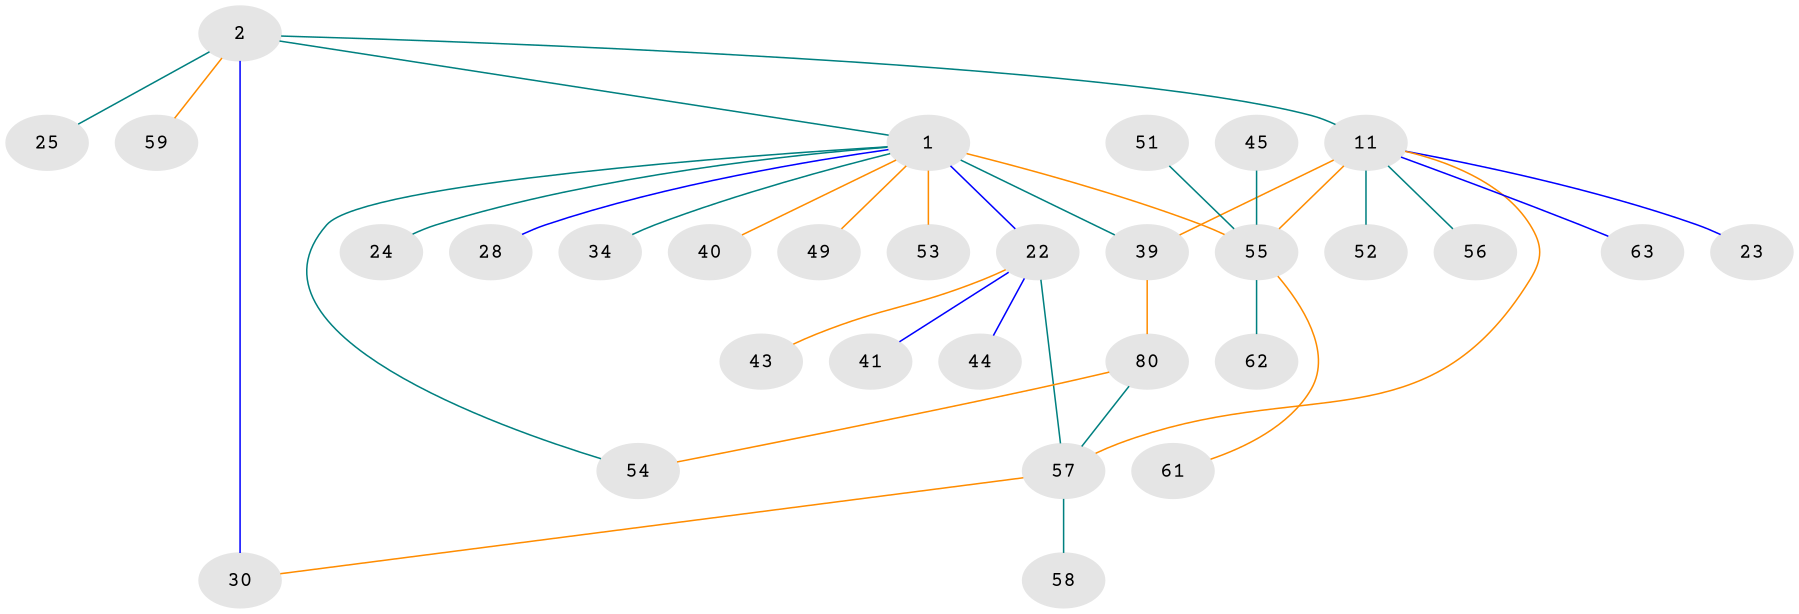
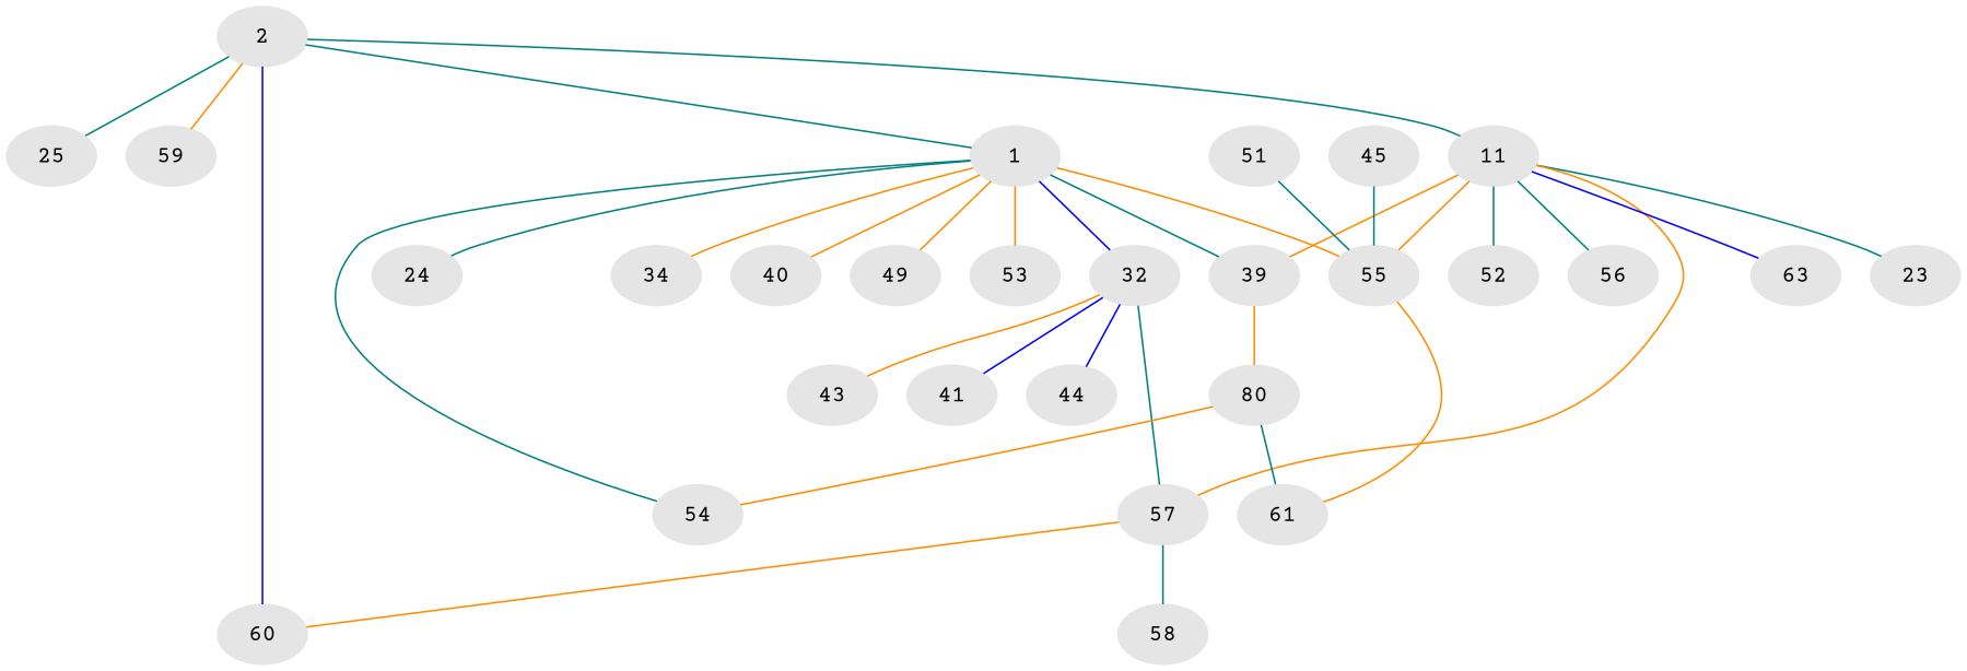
  graph {
    fontname="Courier Prime"
    node [color=gray90 fontname="Courier Prime" style=filled]
    edge [color=teal fontname="Courier Prime"]
    n1 [label=1 super="+4"]
-   22 [super="+6"]
+   22 [super="+6" label=32]
    24
-   28
    34
    39 [super="+16"]
    40
    49 [super="+30"]
    53 [super="+36"]
    54
    55 [super="+12+19+21+27+41"]
    2
    11 [super="+10+7"]
    25
    59 [super="+18+26"]
-   60 [super="+32+3" label=30]
+   60 [super="+32+3"]
    23
    52 [super="+29"]
    56
    57 [super="+47+15"]
    63
    44
    43
    n24 [label=41 super="+46"]
    n25 [label=80 super="+35+37"]
    61
-   62
    58
    45
    51
    n1 -- 22 [color=blue weight=2]
    n1 -- 24
-   n1 -- 28 [color=blue]
-   n1 -- 34
+   n1 -- 34 [color=darkorange]
    n1 -- 39 [weight=3]
    n1 -- 40 [color=darkorange]
    n1 -- 49 [color=darkorange]
    n1 -- 53 [color=darkorange]
    n1 -- 54
    n1 -- 55 [color=darkorange weight=2]
    22 -- 57 [weight=2]
    22 -- 44 [color=blue]
    22 -- 43 [color=darkorange]
    22 -- n24 [color=blue]
    39 -- n25 [color=darkorange]
    55 -- 61 [color=darkorange]
-   55 -- 62
    2 -- n1
    2 -- 11 [weight=2]
    2 -- 25
    2 -- 59 [color=darkorange]
    2 -- 60 [color=blue weight=2]
    11 -- 39 [color=darkorange weight=2]
    11 -- 55 [color=darkorange weight=2]
-   11 -- 23 [color=blue]
+   11 -- 23
    11 -- 52
    11 -- 56
    11 -- 57 [color=darkorange]
    11 -- 63 [color=blue weight=2]
    57 -- 60 [color=darkorange]
    57 -- 58
    n25 -- 54 [color=darkorange]
-   n25 -- 57 [weight=2]
+   n25 -- 61 [weight=2]
    45 -- 55
    51 -- 55
  }
